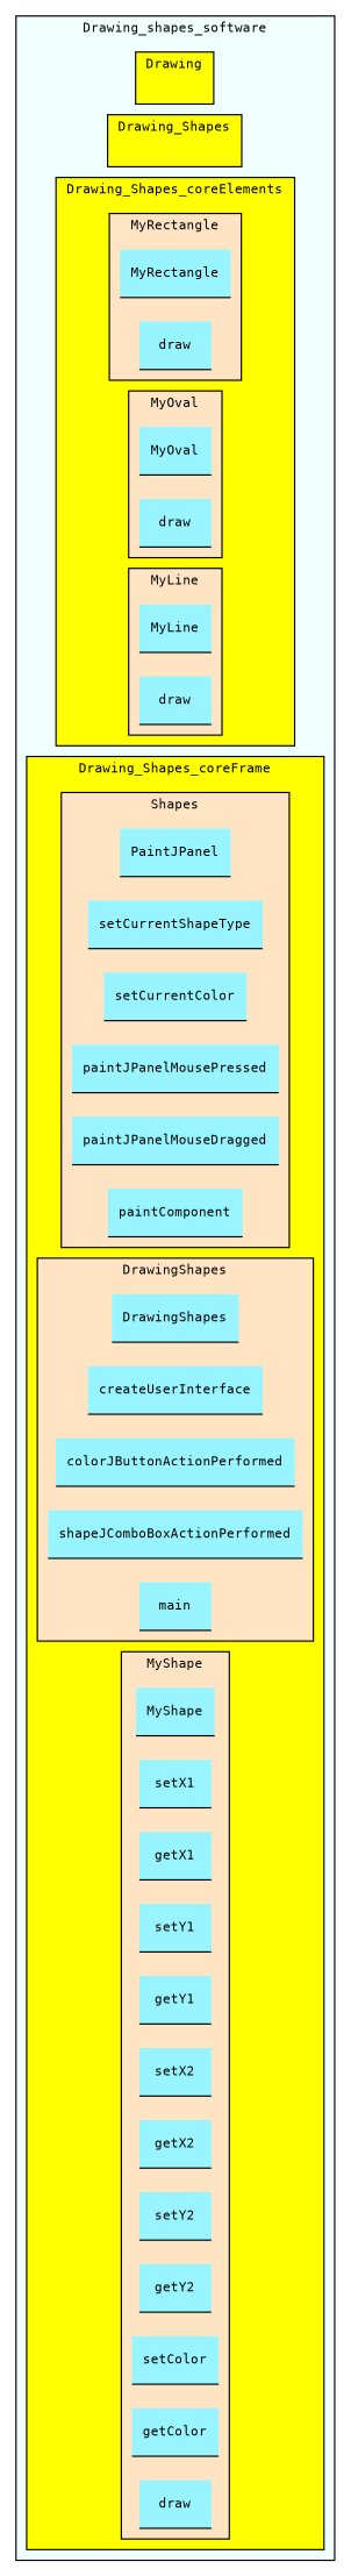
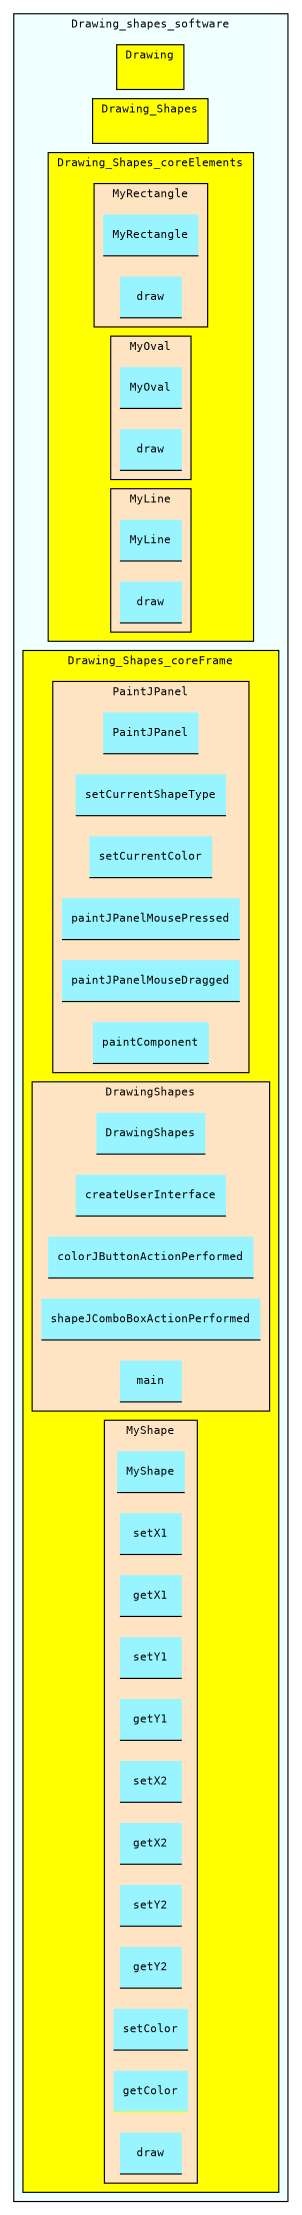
  digraph {
    compound=true
    fontname="DejaVu Sans Mono"
    fontsize=10
    rankdir=RL
    node [fontname="DejaVu Sans Mono" fontsize=10 shape=underline fillcolor=cadetblue1 style=filled]
    -717304834 [color=yellow shape=point fillcolor="" style=""]
    501846274 [color=yellow shape=point fillcolor="" style=""]
    n3 [label="MyRectangle\n"]
    n4 [label="draw\n"]
    n5 [label="MyOval\n"]
    n6 [label="draw\n"]
    n7 [label="MyLine\n"]
    n8 [label="draw\n"]
    n9 [label="PaintJPanel\n"]
    n10 [label="setCurrentShapeType\n"]
    n11 [label="setCurrentColor\n"]
    n12 [label="paintJPanelMousePressed\n"]
    n13 [label="paintJPanelMouseDragged\n"]
    n14 [label="paintComponent\n"]
    n15 [label="DrawingShapes\n"]
    n16 [label="createUserInterface\n"]
    n17 [label="colorJButtonActionPerformed\n"]
    n18 [label="shapeJComboBoxActionPerformed\n"]
    n19 [label="main\n"]
    n20 [label="MyShape\n"]
    n21 [label="setX1\n"]
    n22 [label="getX1\n"]
    n23 [label="setY1\n"]
    n24 [label="getY1\n"]
    n25 [label="setX2\n"]
    n26 [label="getX2\n"]
    n27 [label="setY2\n"]
    n28 [label="getY2\n"]
    n29 [label="setColor\n"]
-   n30 [label="getColor\n"]
+   n30 [label="getColor\n" color=yellow]
    n31 [label="draw\n"]
    subgraph cluster_1 {
      fillcolor=azure1
      label=Drawing_shapes_software
      style=filled
      subgraph cluster_2 {
        fillcolor=yellow
        label=Drawing
        style=filled
        -717304834
      }
      subgraph cluster_3 {
        fillcolor=yellow
        label=Drawing_Shapes
        style=filled
        501846274
      }
      subgraph cluster_4 {
        fillcolor=yellow
        label=Drawing_Shapes_coreElements
        style=filled
        subgraph cluster_5 {
          fillcolor=bisque1
          label=MyRectangle
          style=filled
          n3
          n4
        }
        subgraph cluster_6 {
          fillcolor=bisque1
          label=MyOval
          style=filled
          n5
          n6
        }
        subgraph cluster_7 {
          fillcolor=bisque1
          label=MyLine
          style=filled
          n7
          n8
        }
      }
      subgraph cluster_8 {
        fillcolor=yellow
        label=Drawing_Shapes_coreFrame
        style=filled
        subgraph cluster_9 {
          fillcolor=bisque1
-         label=Shapes
+         label=PaintJPanel
          style=filled
          n9
          n10
          n11
          n12
          n13
          n14
        }
        subgraph cluster_10 {
          fillcolor=bisque1
          label=DrawingShapes
          style=filled
          n15
          n16
          n17
          n18
          n19
        }
        subgraph cluster_11 {
          fillcolor=bisque1
          label=MyShape
          style=filled
          n20
          n21
          n22
          n23
          n24
          n25
          n26
          n27
          n28
          n29
          n30
          n31
        }
      }
    }
  }
